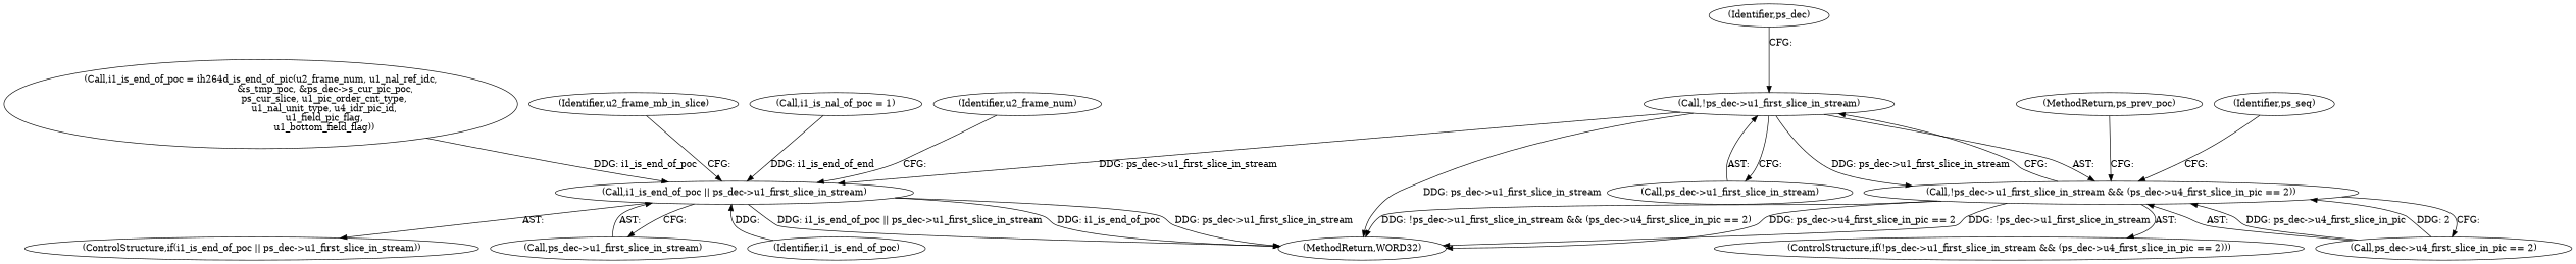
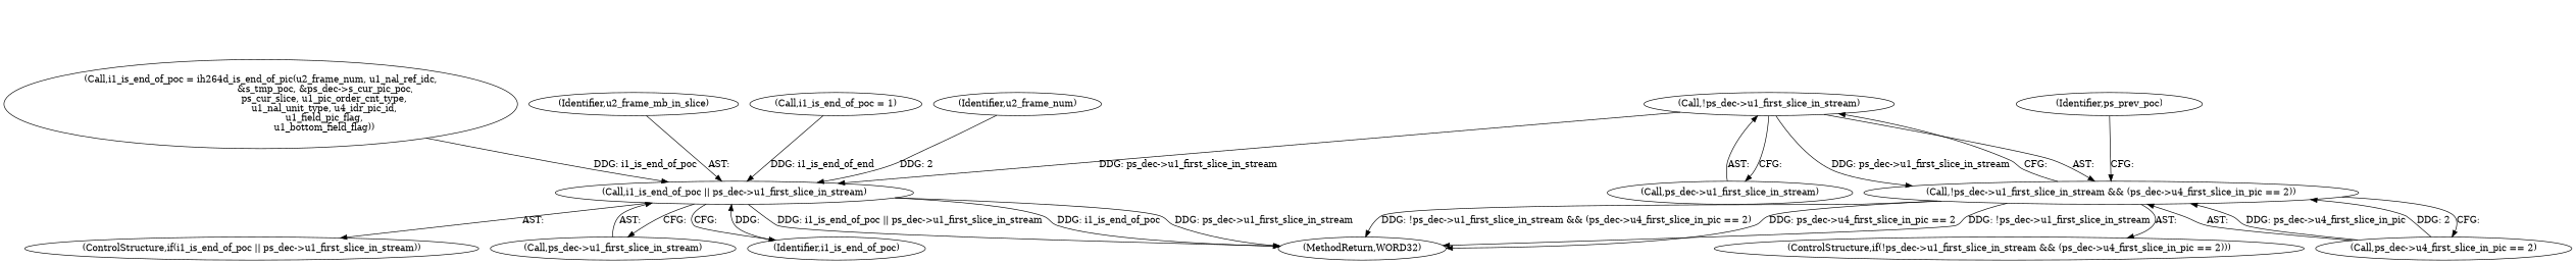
  digraph {
    n1 [label="(Call,!ps_dec->u1_first_slice_in_stream)"]
    n2 [label="(Call,!ps_dec->u1_first_slice_in_stream && (ps_dec->u4_first_slice_in_pic == 2))"]
    n3 [label="(Call,i1_is_end_of_poc || ps_dec->u1_first_slice_in_stream)"]
    n4 [label="(MethodReturn,WORD32)"]
    n5 [label="(Call,ps_dec->u1_first_slice_in_stream)"]
    n6 [label="(ControlStructure,if(!ps_dec->u1_first_slice_in_stream && (ps_dec->u4_first_slice_in_pic == 2)))"]
    n7 [label="(Call,ps_dec->u4_first_slice_in_pic == 2)"]
    n8 [label="(Identifier,i1_is_end_of_poc)"]
    n9 [label="(ControlStructure,if(i1_is_end_of_poc || ps_dec->u1_first_slice_in_stream))"]
    n10 [label="(Call,ps_dec->u1_first_slice_in_stream)"]
    n11 [label="(Identifier,u2_frame_mb_in_slice)"]
-   n12 [label="(Call,i1_is_nal_of_poc = 1)"]
-   n13 [label="(Identifier,ps_dec)"]
+   n12 [label="(Call,i1_is_end_of_poc = 1)"]
    n14 [label="(Identifier,u2_frame_num)"]
    n15 [label="(Call,i1_is_end_of_poc = ih264d_is_end_of_pic(u2_frame_num, u1_nal_ref_idc,\n                                             &s_tmp_poc, &ps_dec->s_cur_pic_poc,\n                                            ps_cur_slice, u1_pic_order_cnt_type,\n                                            u1_nal_unit_type, u4_idr_pic_id,\n                                            u1_field_pic_flag,\n                                            u1_bottom_field_flag))"]
-   n16 [label="(MethodReturn,ps_prev_poc)"]
-   n17 [label="(Identifier,ps_seq)"]
+   n16 [label="(Identifier,ps_prev_poc)"]
    n1 -> n2 [label="AST: "]
    n1 -> n2 [label="DDG: ps_dec->u1_first_slice_in_stream"]
    n1 -> n3 [label="DDG: ps_dec->u1_first_slice_in_stream"]
-   n1 -> n4 [label="DDG: ps_dec->u1_first_slice_in_stream"]
    n1 -> n5 [label="CFG: "]
    n2 -> n1 [label="CFG: "]
    n2 -> n4 [label="DDG: ps_dec->u4_first_slice_in_pic == 2"]
    n2 -> n4 [label="DDG: !ps_dec->u1_first_slice_in_stream"]
    n2 -> n4 [label="DDG: !ps_dec->u1_first_slice_in_stream && (ps_dec->u4_first_slice_in_pic == 2)"]
    n2 -> n6 [label="AST: "]
    n2 -> n7 [label="CFG: "]
    n3 -> n4 [label="DDG: i1_is_end_of_poc || ps_dec->u1_first_slice_in_stream"]
    n3 -> n4 [label="DDG: i1_is_end_of_poc"]
    n3 -> n4 [label="DDG: ps_dec->u1_first_slice_in_stream"]
+   n3 -> n8 [label="CFG: "]
    n3 -> n9 [label="AST: "]
    n3 -> n10 [label="CFG: "]
    n5 -> n1 [label="AST: "]
    n7 -> n2 [label="AST: "]
    n7 -> n2 [label="DDG: ps_dec->u4_first_slice_in_pic"]
    n7 -> n2 [label="DDG: 2"]
    n8 -> n3 [label="DDG: "]
    n10 -> n3 [label="AST: "]
-   n11 -> n3 [label="CFG: "]
+   n11 -> n3 [label="AST: "]
    n12 -> n3 [label="DDG: i1_is_end_of_end"]
-   n13 -> n1 [label="CFG: "]
-   n14 -> n3 [label="CFG: "]
+   n14 -> n3 [label="DDG: 2"]
    n15 -> n3 [label="DDG: i1_is_end_of_poc"]
    n16 -> n2 [label="CFG: "]
-   n17 -> n2 [label="CFG: "]
  }
